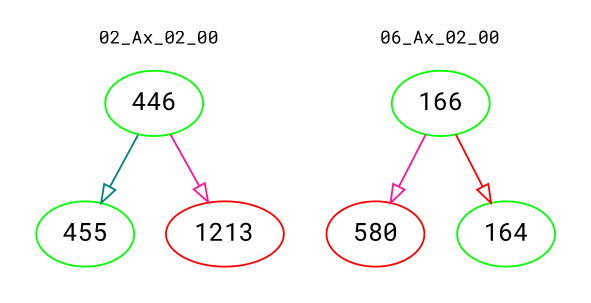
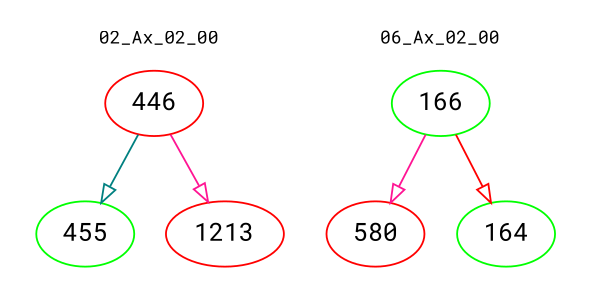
  digraph {
    fontname="Roboto Mono"
    node [color=green fontname="Roboto Mono"]
    edge [arrowhead=onormal color=deeppink fontname="Roboto Mono"]
-   n1 [label=446]
+   n1 [color=red label=446]
    n2 [label=455]
    n3 [color=red label=1213]
    n4 [label=166]
    n5 [color=red label=580]
    n6 [label=164]
    subgraph cluster_1 {
      color=white
      fontsize=10
      label="02_Ax_02_00"
      n1
      n2
      n3
    }
    subgraph cluster_2 {
      color=white
      fontsize=10
      label="06_Ax_02_00"
      n4
      n5
      n6
    }
    n1 -> n2 [color=teal]
    n1 -> n3
    n4 -> n5
    n4 -> n6 [color=red]
  }
